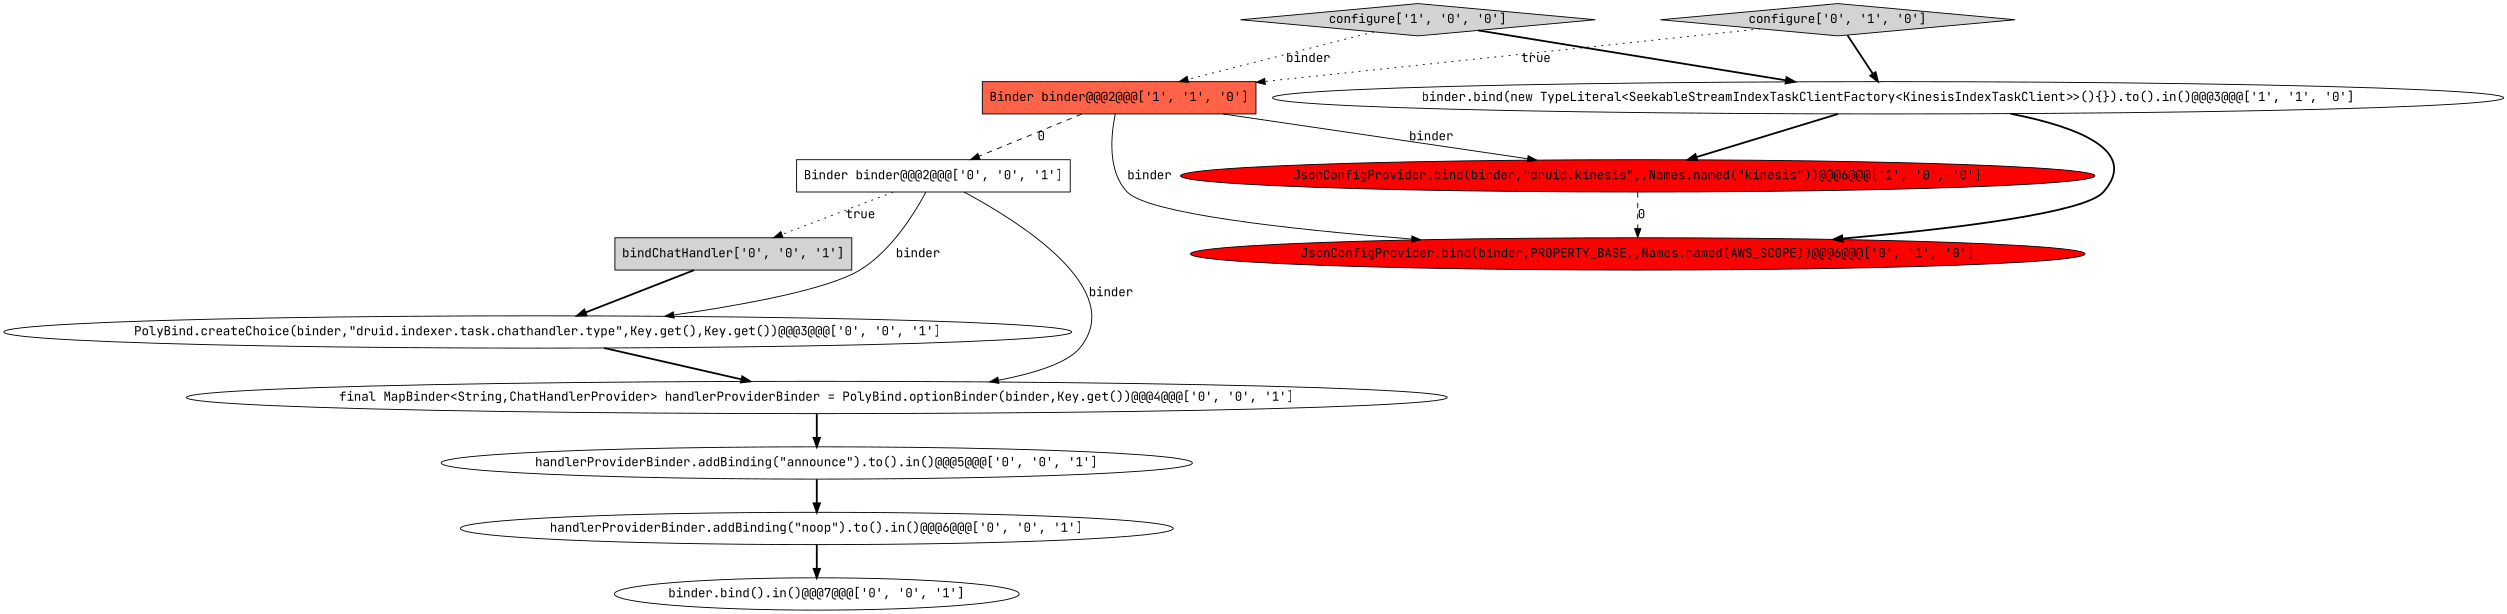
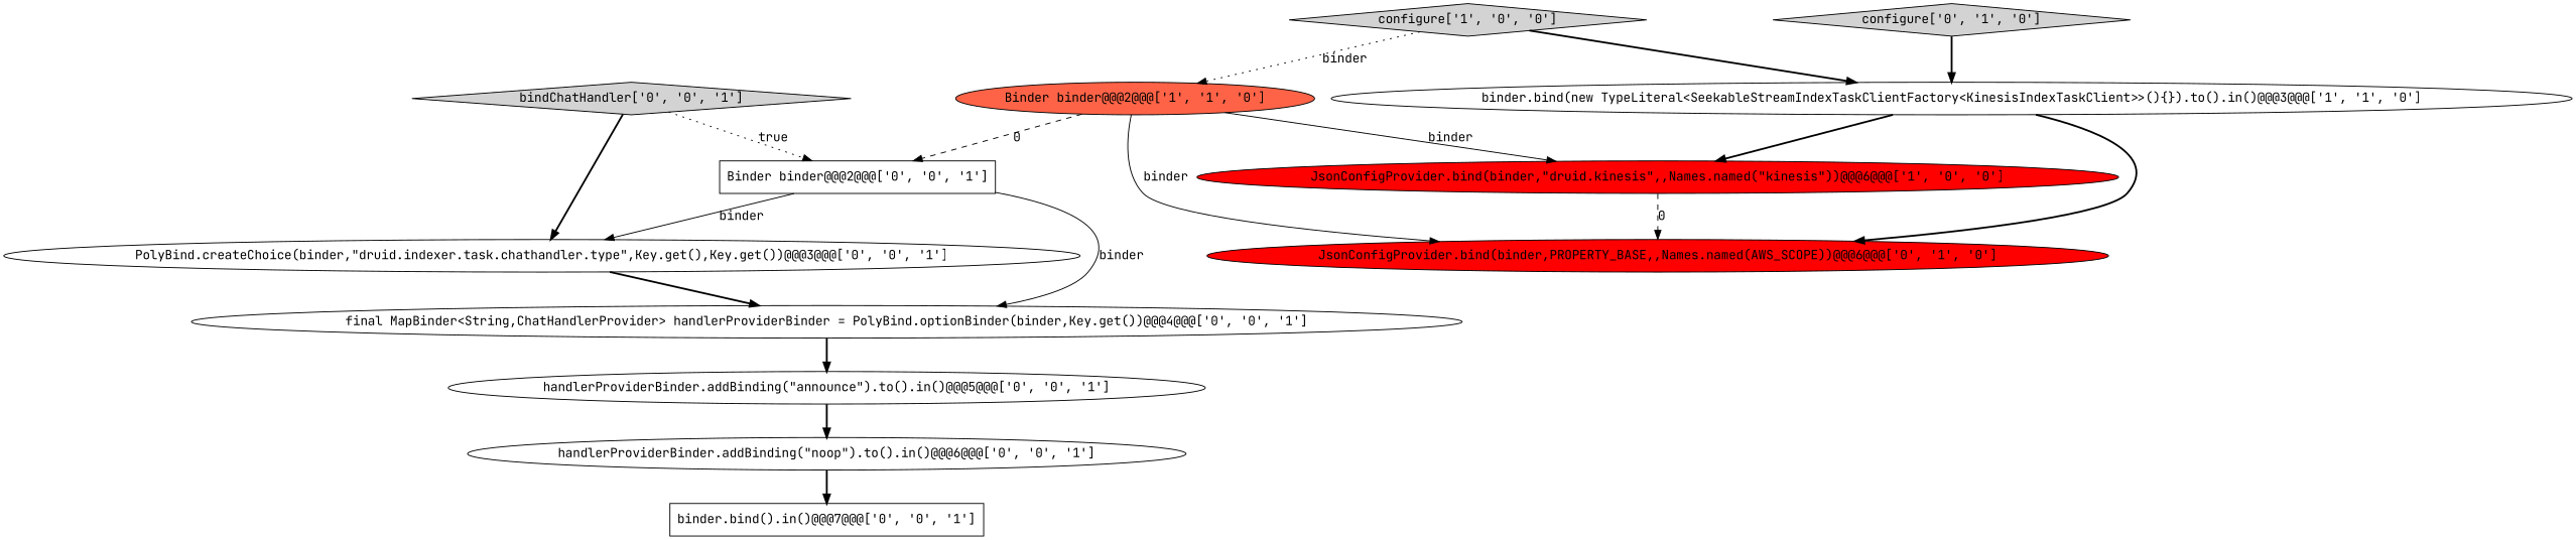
  digraph {
    fontname="JetBrains Mono"
    node [fillcolor=white fontname="JetBrains Mono" shape=ellipse style=filled]
    edge [fontname="JetBrains Mono" style=bold]
    n1 [fillcolor=red label="JsonConfigProvider.bind(binder,\"druid.kinesis\",,Names.named(\"kinesis\"))@@@6@@@['1', '0', '0']"]
    n2 [fillcolor=red label="JsonConfigProvider.bind(binder,PROPERTY_BASE,,Names.named(AWS_SCOPE))@@@6@@@['0', '1', '0']"]
    n3 [fillcolor=lightgray label="configure['1', '0', '0']" shape=diamond]
-   n4 [fillcolor=tomato label="Binder binder@@@2@@@['1', '1', '0']" shape=box]
+   n4 [fillcolor=tomato label="Binder binder@@@2@@@['1', '1', '0']"]
    n5 [label="binder.bind(new TypeLiteral<SeekableStreamIndexTaskClientFactory<KinesisIndexTaskClient>>(){}).to().in()@@@3@@@['1', '1', '0']"]
    n6 [label="Binder binder@@@2@@@['0', '0', '1']" shape=box]
    n7 [label="PolyBind.createChoice(binder,\"druid.indexer.task.chathandler.type\",Key.get(),Key.get())@@@3@@@['0', '0', '1']"]
    n8 [label="final MapBinder<String,ChatHandlerProvider> handlerProviderBinder = PolyBind.optionBinder(binder,Key.get())@@@4@@@['0', '0', '1']"]
    n9 [label="handlerProviderBinder.addBinding(\"announce\").to().in()@@@5@@@['0', '0', '1']"]
    n10 [label="handlerProviderBinder.addBinding(\"noop\").to().in()@@@6@@@['0', '0', '1']"]
-   n11 [label="binder.bind().in()@@@7@@@['0', '0', '1']"]
+   n11 [label="binder.bind().in()@@@7@@@['0', '0', '1']" shape=box]
    n12 [fillcolor=lightgray label="configure['0', '1', '0']" shape=diamond]
-   n13 [fillcolor=lightgray label="bindChatHandler['0', '0', '1']" shape=box]
+   n13 [fillcolor=lightgray label="bindChatHandler['0', '0', '1']" shape=diamond]
    n1 -> n2 [label=0 style=dashed]
    n3 -> n4 [label=binder style=dotted]
    n3 -> n5
    n4 -> n1 [label=binder style=solid]
    n4 -> n2 [label=binder style=solid]
    n4 -> n6 [label=0 style=dashed]
    n5 -> n1
    n5 -> n2
    n6 -> n7 [label=binder style=solid]
    n6 -> n8 [label=binder style=solid]
    n7 -> n8
    n8 -> n9
    n9 -> n10
    n10 -> n11
-   n12 -> n4 [label=true style=dotted]
    n12 -> n5
-   n6 -> n13 [label=true style=dotted]
+   n13 -> n6 [label=true style=dotted]
    n13 -> n7
  }
